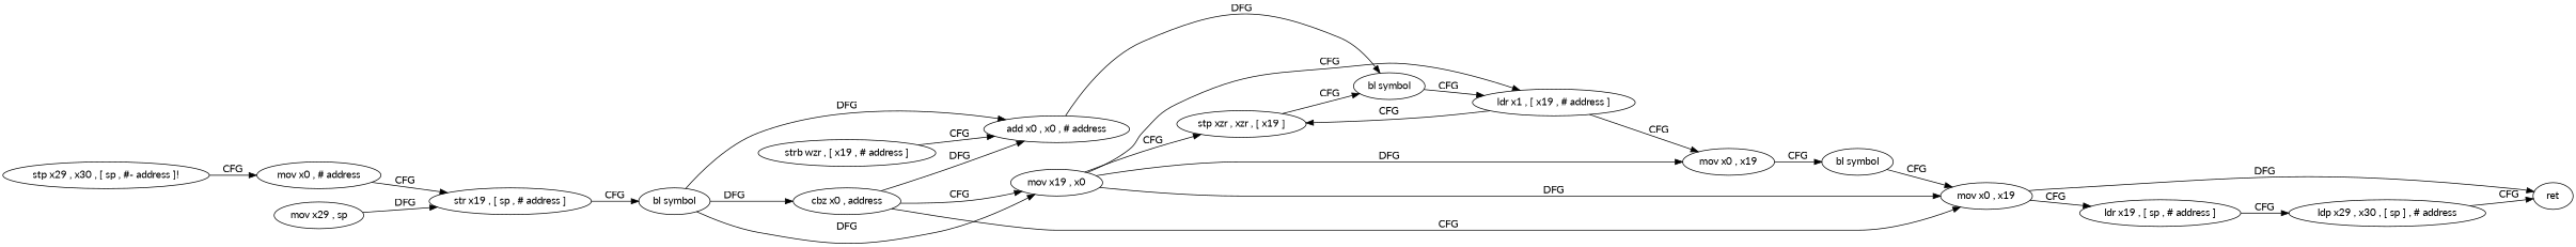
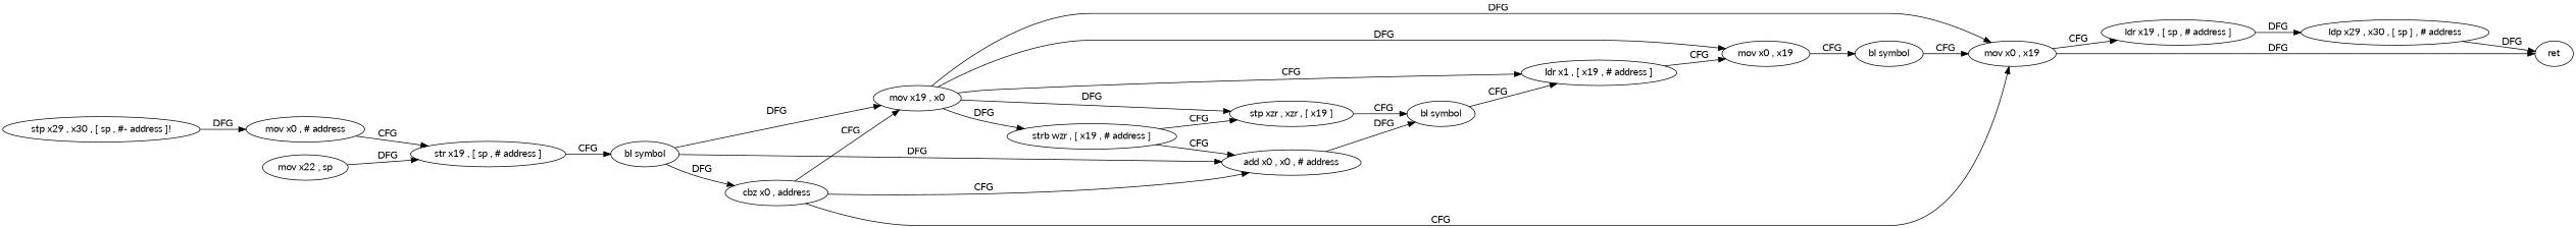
  digraph {
    fontname=Lato
    rankdir=LR
    node [fontname=Lato]
    edge [fontname=Lato]
    n1 [label="stp x29 , x30 , [ sp , #- address ]!"]
    n2 [label="mov x0 , # address"]
    n3 [label="str x19 , [ sp , # address ]"]
-   n4 [label="mov x29 , sp"]
+   n4 [label="mov x22 , sp"]
    n5 [label="bl symbol"]
    n6 [label="mov x19 , x0"]
    n7 [label="cbz x0 , address"]
    n8 [label="add x0 , x0 , # address"]
    n9 [label="mov x0 , x19"]
    n10 [label="strb wzr , [ x19 , # address ]"]
    n11 [label="stp xzr , xzr , [ x19 ]"]
    n12 [label="ldr x1 , [ x19 , # address ]"]
    n13 [label="mov x0 , x19"]
    n14 [label="bl symbol"]
    n15 [label="ldr x19 , [ sp , # address ]"]
    n16 [label=ret]
    n17 [label="bl symbol"]
    n18 [label="ldp x29 , x30 , [ sp ] , # address"]
-   n1 -> n2 [label=CFG]
+   n1 -> n2 [label=DFG]
    n2 -> n3 [label=CFG]
    n3 -> n5 [label=CFG]
    n4 -> n3 [label=DFG]
    n5 -> n6 [label=DFG]
    n5 -> n7 [label=DFG]
    n5 -> n8 [label=DFG]
    n6 -> n9 [label=DFG]
-   n6 -> n11 [label=CFG]
+   n6 -> n10 [label=DFG]
+   n6 -> n11 [label=DFG]
    n6 -> n12 [label=CFG]
    n6 -> n13 [label=DFG]
    n7 -> n6 [label=CFG]
-   n7 -> n8 [label=DFG]
+   n7 -> n8 [label=CFG]
    n7 -> n9 [label=CFG]
    n8 -> n14 [label=DFG]
    n9 -> n15 [label=CFG]
    n9 -> n16 [label=DFG]
    n10 -> n8 [label=CFG]
-   n12 -> n11 [label=CFG]
+   n10 -> n11 [label=CFG]
    n11 -> n14 [label=CFG]
    n12 -> n13 [label=CFG]
    n13 -> n17 [label=CFG]
    n14 -> n12 [label=CFG]
-   n15 -> n18 [label=CFG]
+   n15 -> n18 [label=DFG]
    n17 -> n9 [label=CFG]
-   n18 -> n16 [label=CFG]
+   n18 -> n16 [label=DFG]
  }
